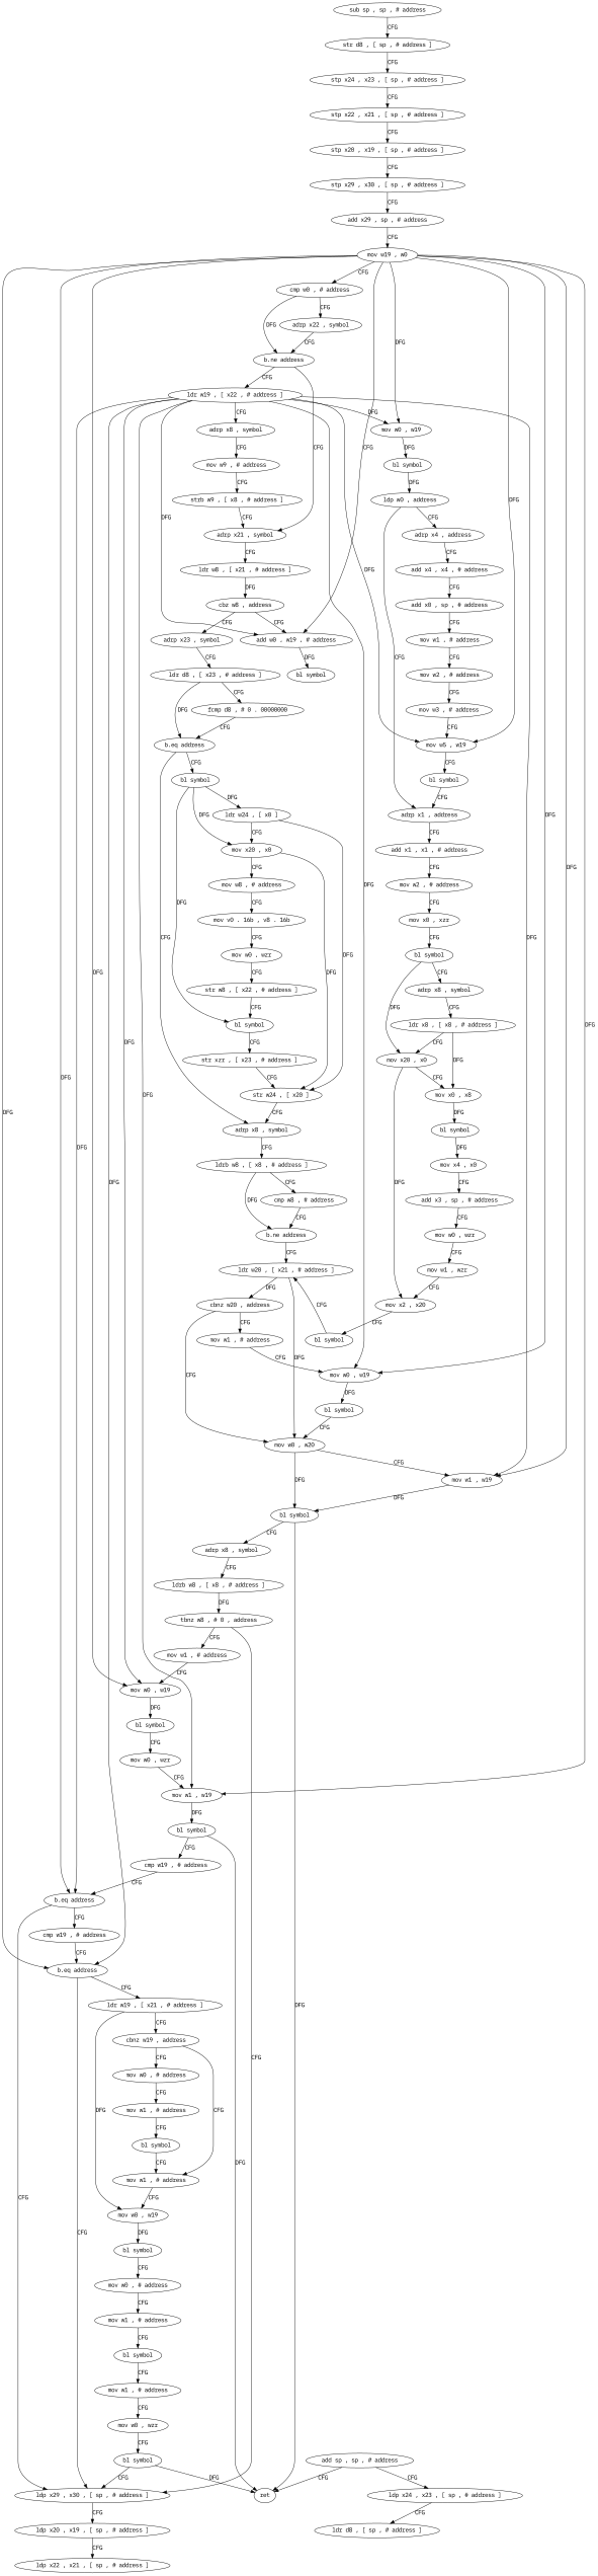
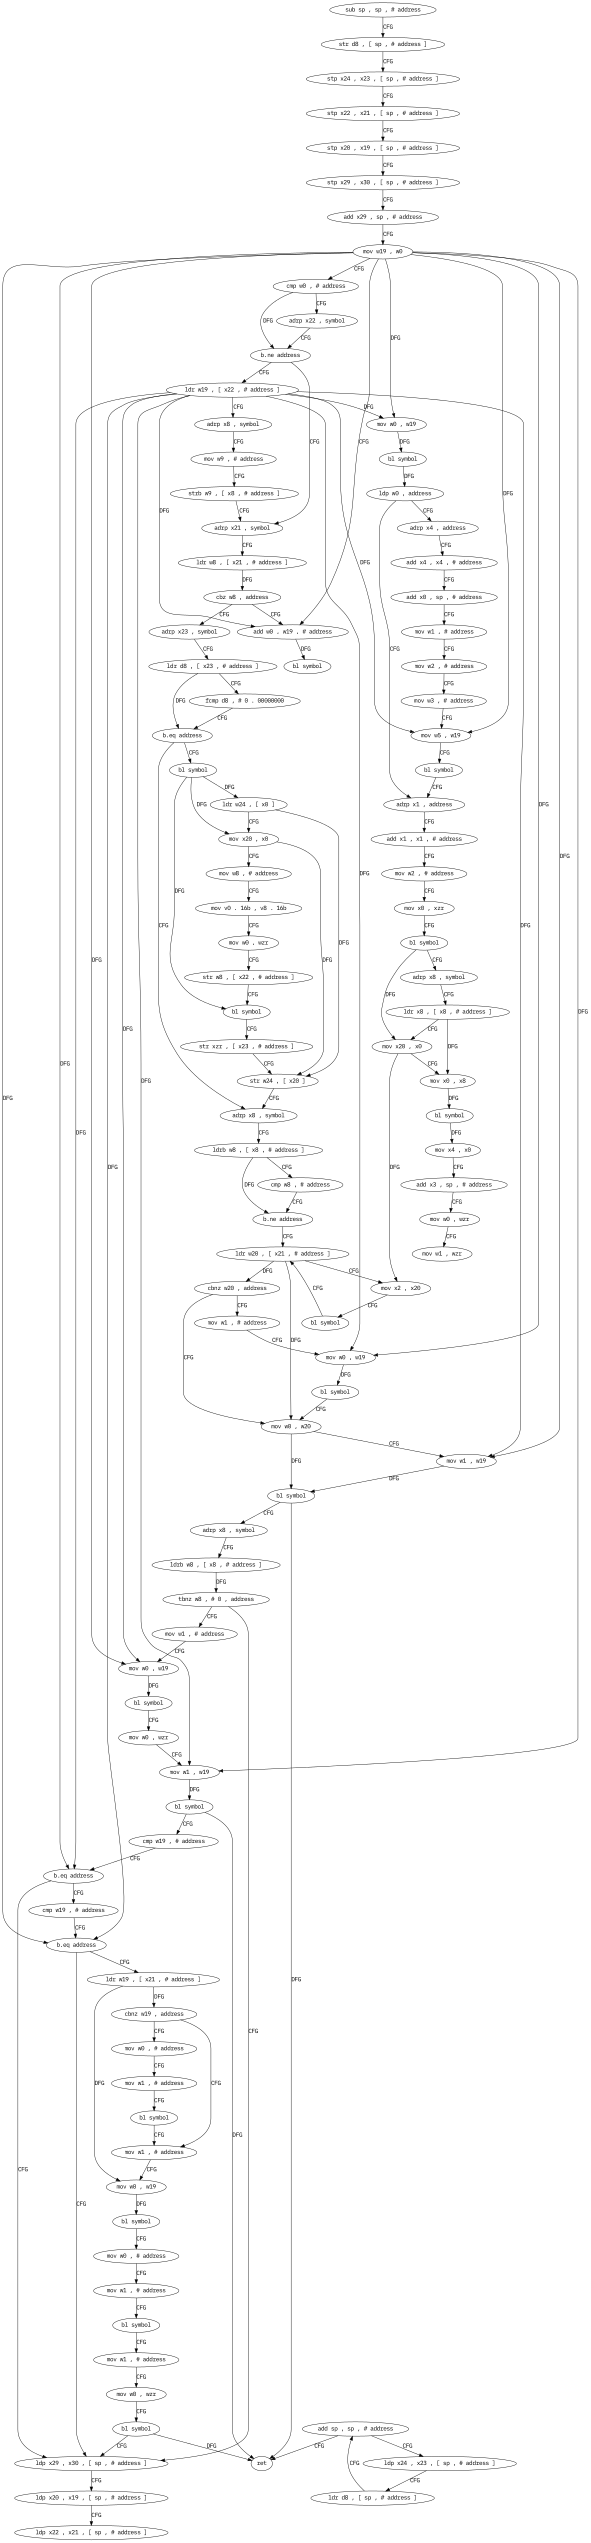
  digraph {
    fontname="IBM Plex Mono"
    node [fontname="IBM Plex Mono"]
    edge [fontname="IBM Plex Mono"]
    n1 [label="sub sp , sp , # address"]
    n2 [label="str d8 , [ sp , # address ]"]
    n3 [label="stp x24 , x23 , [ sp , # address ]"]
    n4 [label="stp x22 , x21 , [ sp , # address ]"]
    n5 [label="stp x20 , x19 , [ sp , # address ]"]
    n6 [label="stp x29 , x30 , [ sp , # address ]"]
    n7 [label="add x29 , sp , # address"]
    n8 [label="mov w19 , w0"]
    n9 [label="cmp w0 , # address"]
    n10 [label="add w0 , w19 , # address"]
    n11 [label="mov w0 , w19"]
    n12 [label="mov w1 , w19"]
    n13 [label="mov w0 , w19"]
    n14 [label="mov w5 , w19"]
    n15 [label="mov w0 , w19"]
    n16 [label="mov w1 , w19"]
    n17 [label="b.eq address"]
    n18 [label="b.eq address"]
    n19 [label="adrp x22 , symbol"]
    n20 [label="b.ne address"]
    n21 [label="bl symbol"]
    n22 [label="bl symbol"]
    n23 [label="bl symbol"]
    n24 [label="bl symbol"]
    n25 [label="bl symbol"]
    n26 [label="bl symbol"]
    n27 [label="bl symbol"]
    n28 [label="ldp x29 , x30 , [ sp , # address ]"]
    n29 [label="cmp w19 , # address"]
    n30 [label="ldr w19 , [ x21 , # address ]"]
    n31 [label="adrp x21 , symbol"]
    n32 [label="ldr w19 , [ x22 , # address ]"]
    n33 [label="ldr w8 , [ x21 , # address ]"]
    n34 [label="adrp x8 , symbol"]
    n35 [label="cbz w8 , address"]
    n36 [label="mov w9 , # address"]
    n37 [label="adrp x23 , symbol"]
    n38 [label="ldr d8 , [ x23 , # address ]"]
    n39 [label="fcmp d8 , # 0 . 00000000"]
    n40 [label="b.eq address"]
    n41 [label="strb w9 , [ x8 , # address ]"]
    n42 [label="adrp x8 , symbol"]
    n43 [label="bl symbol"]
    n44 [label="ldrb w8 , [ x8 , # address ]"]
    n45 [label="ldr w24 , [ x0 ]"]
    n46 [label="mov x20 , x0"]
    n47 [label="bl symbol"]
    n48 [label="cmp w8 , # address"]
    n49 [label="b.ne address"]
    n50 [label="str w24 , [ x20 ]"]
    n51 [label="mov w8 , # address"]
    n52 [label="str xzr , [ x23 , # address ]"]
    n53 [label="ldr w20 , [ x21 , # address ]"]
    n54 [label="cbnz w20 , address"]
    n55 [label="mov w0 , w20"]
    n56 [label="mov w1 , # address"]
    n57 [label="ldp w0 , address"]
    n58 [label="mov v0 . 16b , v8 . 16b"]
    n59 [label="mov w0 , wzr"]
    n60 [label="str w8 , [ x22 , # address ]"]
    n61 [label="adrp x8 , symbol"]
    n62 [label=ret]
    n63 [label="adrp x1 , address"]
    n64 [label="adrp x4 , address"]
    n65 [label="add x1 , x1 , # address"]
    n66 [label="add x4 , x4 , # address"]
    n67 [label="mov w2 , # address"]
    n68 [label="add x0 , sp , # address"]
    n69 [label="ldrb w8 , [ x8 , # address ]"]
    n70 [label="tbnz w8 , # 0 , address"]
    n71 [label="mov w1 , # address"]
    n72 [label="ldp x20 , x19 , [ sp , # address ]"]
    n73 [label="ldp x22 , x21 , [ sp , # address ]"]
    n74 [label="mov x0 , xzr"]
    n75 [label="bl symbol"]
    n76 [label="adrp x8 , symbol"]
    n77 [label="mov x20 , x0"]
    n78 [label="ldr x8 , [ x8 , # address ]"]
    n79 [label="mov x0 , x8"]
    n80 [label="mov x2 , x20"]
    n81 [label="bl symbol"]
    n82 [label="bl symbol"]
    n83 [label="mov x4 , x0"]
    n84 [label="add x3 , sp , # address"]
    n85 [label="mov w0 , wzr"]
    n86 [label="mov w1 , wzr"]
    n87 [label="mov w1 , # address"]
    n88 [label="mov w2 , # address"]
    n89 [label="mov w3 , # address"]
    n90 [label="ldp x24 , x23 , [ sp , # address ]"]
    n91 [label="ldr d8 , [ sp , # address ]"]
    n92 [label="add sp , sp , # address"]
    n93 [label="mov w0 , wzr"]
    n94 [label="cmp w19 , # address"]
    n95 [label="cbnz w19 , address"]
    n96 [label="mov w0 , w19"]
    n97 [label="mov w1 , # address"]
    n98 [label="mov w0 , # address"]
    n99 [label="bl symbol"]
    n100 [label="mov w1 , # address"]
    n101 [label="bl symbol"]
    n102 [label="mov w0 , # address"]
    n103 [label="mov w1 , # address"]
    n104 [label="bl symbol"]
    n105 [label="mov w1 , # address"]
    n106 [label="mov w0 , wzr"]
    n107 [label="bl symbol"]
    n1 -> n2 [label=CFG]
    n2 -> n3 [label=CFG]
    n3 -> n4 [label=CFG]
    n4 -> n5 [label=CFG]
    n5 -> n6 [label=CFG]
    n6 -> n7 [label=CFG]
    n7 -> n8 [label=CFG]
    n8 -> n9 [label=CFG]
    n8 -> n10 [label=CFG]
    n8 -> n11 [label=DFG]
    n8 -> n12 [label=DFG]
    n8 -> n13 [label=DFG]
    n8 -> n14 [label=DFG]
    n8 -> n15 [label=DFG]
    n8 -> n16 [label=DFG]
    n8 -> n17 [label=DFG]
    n8 -> n18 [label=DFG]
    n9 -> n19 [label=CFG]
    n9 -> n20 [label=DFG]
    n10 -> n21 [label=DFG]
    n11 -> n22 [label=DFG]
    n12 -> n23 [label=DFG]
    n13 -> n24 [label=DFG]
    n14 -> n25 [label=CFG]
    n15 -> n26 [label=DFG]
    n16 -> n27 [label=DFG]
    n17 -> n28 [label=CFG]
    n17 -> n29 [label=CFG]
    n18 -> n28 [label=CFG]
    n18 -> n30 [label=CFG]
    n19 -> n20 [label=CFG]
    n20 -> n31 [label=CFG]
    n20 -> n32 [label=CFG]
    n22 -> n57 [label=DFG]
    n23 -> n61 [label=CFG]
    n23 -> n62 [label=DFG]
    n24 -> n55 [label=CFG]
    n25 -> n63 [label=CFG]
    n26 -> n93 [label=CFG]
    n27 -> n62 [label=DFG]
    n27 -> n94 [label=CFG]
    n28 -> n72 [label=CFG]
    n29 -> n18 [label=CFG]
-   n30 -> n95 [label=CFG]
+   n30 -> n95 [label=DFG]
    n30 -> n96 [label=DFG]
    n31 -> n33 [label=CFG]
    n32 -> n10 [label=DFG]
    n32 -> n11 [label=DFG]
    n32 -> n12 [label=DFG]
    n32 -> n13 [label=DFG]
    n32 -> n14 [label=DFG]
    n32 -> n15 [label=DFG]
    n32 -> n16 [label=DFG]
    n32 -> n17 [label=DFG]
    n32 -> n18 [label=DFG]
    n32 -> n34 [label=CFG]
    n33 -> n35 [label=DFG]
    n34 -> n36 [label=CFG]
    n35 -> n10 [label=CFG]
    n35 -> n37 [label=CFG]
    n36 -> n41 [label=CFG]
    n37 -> n38 [label=CFG]
    n38 -> n39 [label=CFG]
    n38 -> n40 [label=DFG]
    n39 -> n40 [label=CFG]
    n40 -> n42 [label=CFG]
    n40 -> n43 [label=CFG]
    n41 -> n31 [label=CFG]
    n42 -> n44 [label=CFG]
    n43 -> n45 [label=DFG]
    n43 -> n46 [label=DFG]
    n43 -> n47 [label=DFG]
    n44 -> n48 [label=CFG]
    n44 -> n49 [label=DFG]
    n45 -> n46 [label=CFG]
    n45 -> n50 [label=DFG]
    n46 -> n50 [label=DFG]
    n46 -> n51 [label=CFG]
    n47 -> n52 [label=CFG]
    n48 -> n49 [label=CFG]
    n49 -> n53 [label=CFG]
    n50 -> n42 [label=CFG]
    n51 -> n58 [label=CFG]
    n52 -> n50 [label=CFG]
    n53 -> n54 [label=DFG]
    n53 -> n55 [label=DFG]
    n54 -> n55 [label=CFG]
    n54 -> n56 [label=CFG]
    n55 -> n12 [label=CFG]
    n55 -> n23 [label=DFG]
    n56 -> n13 [label=CFG]
    n57 -> n63 [label=CFG]
    n57 -> n64 [label=CFG]
    n58 -> n59 [label=CFG]
    n59 -> n60 [label=CFG]
    n60 -> n47 [label=CFG]
    n61 -> n69 [label=CFG]
    n63 -> n65 [label=CFG]
    n64 -> n66 [label=CFG]
    n65 -> n67 [label=CFG]
    n66 -> n68 [label=CFG]
    n67 -> n74 [label=CFG]
    n68 -> n87 [label=CFG]
    n69 -> n70 [label=DFG]
    n70 -> n28 [label=CFG]
    n70 -> n71 [label=CFG]
    n71 -> n15 [label=CFG]
    n72 -> n73 [label=CFG]
    n74 -> n75 [label=CFG]
    n75 -> n76 [label=CFG]
    n75 -> n77 [label=DFG]
    n76 -> n78 [label=CFG]
    n77 -> n79 [label=CFG]
    n77 -> n80 [label=DFG]
    n78 -> n77 [label=CFG]
    n78 -> n79 [label=DFG]
    n79 -> n81 [label=DFG]
    n80 -> n82 [label=CFG]
    n81 -> n83 [label=DFG]
    n82 -> n53 [label=CFG]
    n83 -> n84 [label=CFG]
    n84 -> n85 [label=CFG]
    n85 -> n86 [label=CFG]
-   n86 -> n80 [label=CFG]
+   n53 -> n80 [label=CFG]
    n87 -> n88 [label=CFG]
    n88 -> n89 [label=CFG]
    n89 -> n14 [label=CFG]
    n90 -> n91 [label=CFG]
+   n91 -> n92 [label=CFG]
    n92 -> n62 [label=CFG]
    n92 -> n90 [label=CFG]
    n93 -> n16 [label=CFG]
    n94 -> n17 [label=CFG]
    n95 -> n97 [label=CFG]
    n95 -> n98 [label=CFG]
    n96 -> n99 [label=DFG]
    n97 -> n96 [label=CFG]
    n98 -> n100 [label=CFG]
    n99 -> n102 [label=CFG]
    n100 -> n101 [label=CFG]
    n101 -> n97 [label=CFG]
    n102 -> n103 [label=CFG]
    n103 -> n104 [label=CFG]
    n104 -> n105 [label=CFG]
    n105 -> n106 [label=CFG]
    n106 -> n107 [label=CFG]
    n107 -> n28 [label=CFG]
    n107 -> n62 [label=DFG]
  }
